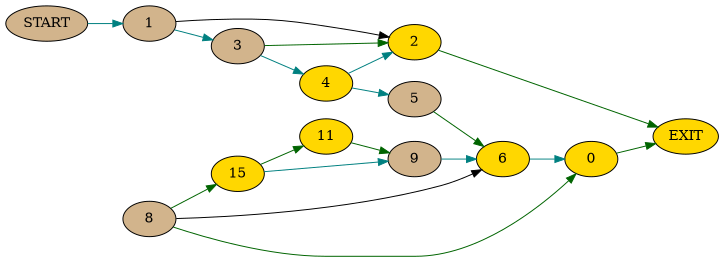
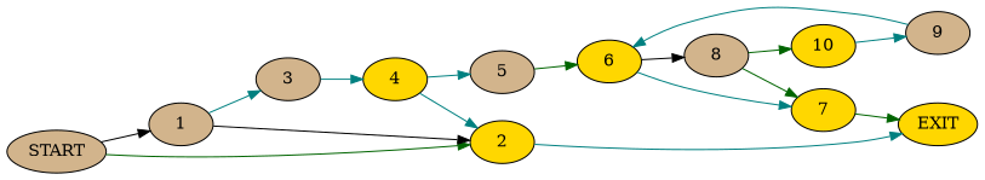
  digraph {
    rankdir=LR
    node [fillcolor=gold style=filled]
    edge [color=darkgreen]
    n1 [fillcolor=tan label=START]
    1 [fillcolor=tan]
    2
    3 [fillcolor=tan]
    n5 [label=EXIT]
    4
    5 [fillcolor=tan]
    6
-   7 [label=0]
+   7
    8 [fillcolor=tan]
-   10 [label=15]
+   10
    9 [fillcolor=tan]
-   11
-   n1 -> 1 [color=teal]
+   n1 -> 1 [color=black]
    1 -> 2 [color=black]
    1 -> 3 [color=teal]
-   2 -> n5
-   3 -> 2
+   2 -> n5 [color=teal]
+   n1 -> 2
    3 -> 4 [color=teal]
    4 -> 2 [color=teal]
    4 -> 5 [color=teal]
    5 -> 6
    6 -> 7 [color=teal]
-   8 -> 6 [color=black]
+   6 -> 8 [color=black]
    7 -> n5
    8 -> 7
    8 -> 10
    10 -> 9 [color=teal]
-   10 -> 11
    9 -> 6 [color=teal]
-   11 -> 9
  }
